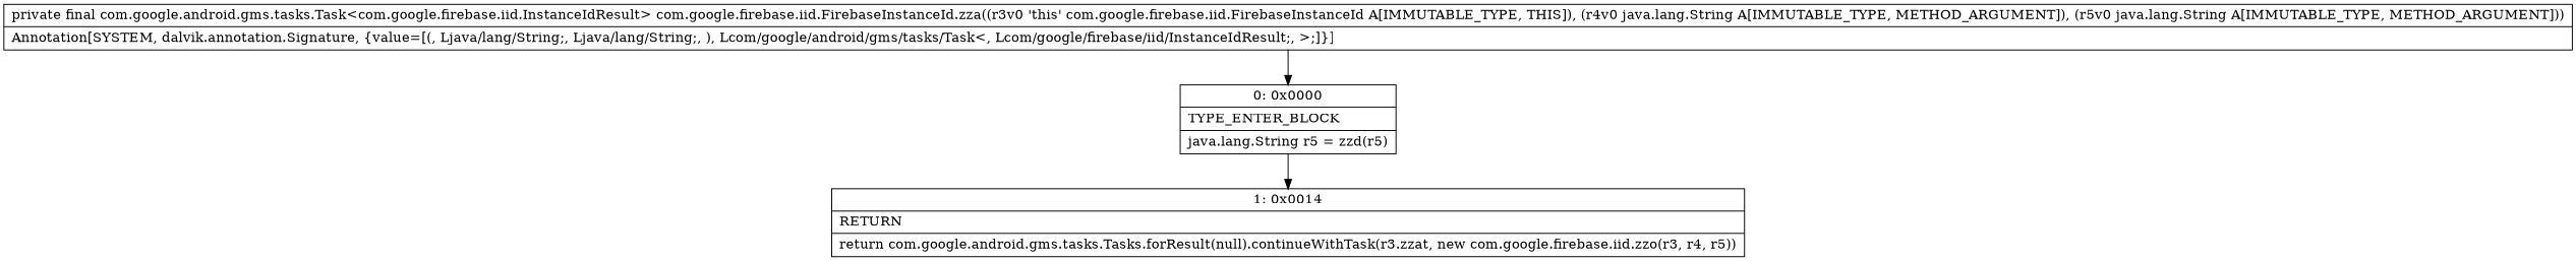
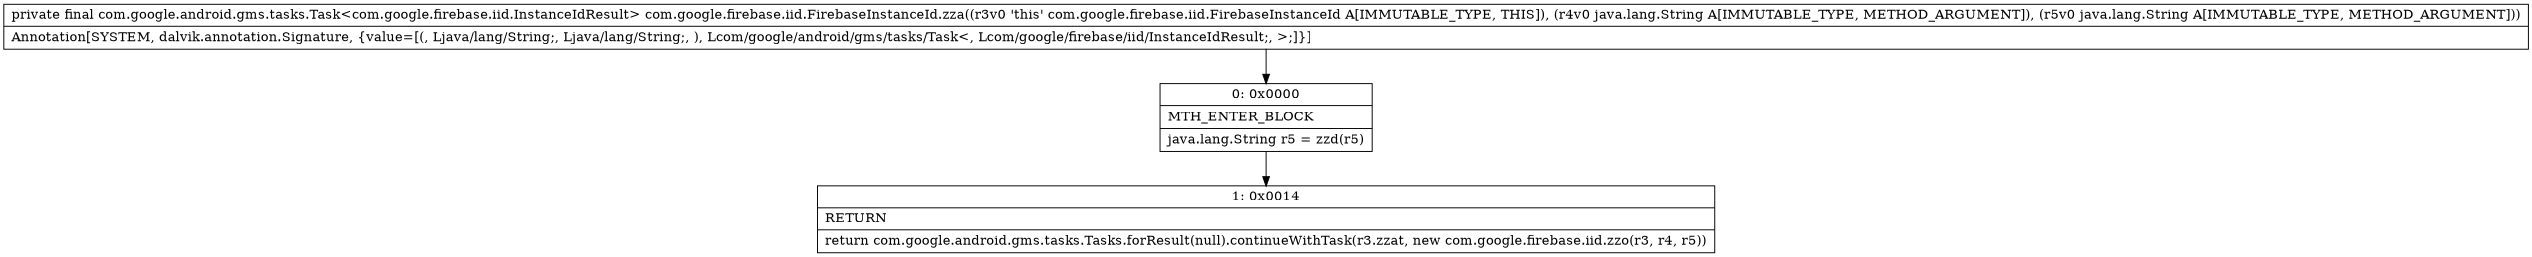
  digraph {
    node [shape=record]
-   n1 [label="{0\:\ 0x0000|TYPE_ENTER_BLOCK\l|java.lang.String r5 = zzd(r5)\l}"]
+   n1 [label="{0\:\ 0x0000|MTH_ENTER_BLOCK\l|java.lang.String r5 = zzd(r5)\l}"]
    n2 [label="{1\:\ 0x0014|RETURN\l|return com.google.android.gms.tasks.Tasks.forResult(null).continueWithTask(r3.zzat, new com.google.firebase.iid.zzo(r3, r4, r5))\l}"]
    n3 [label="{private final com.google.android.gms.tasks.Task\<com.google.firebase.iid.InstanceIdResult\> com.google.firebase.iid.FirebaseInstanceId.zza((r3v0 'this' com.google.firebase.iid.FirebaseInstanceId A[IMMUTABLE_TYPE, THIS]), (r4v0 java.lang.String A[IMMUTABLE_TYPE, METHOD_ARGUMENT]), (r5v0 java.lang.String A[IMMUTABLE_TYPE, METHOD_ARGUMENT]))  | Annotation[SYSTEM, dalvik.annotation.Signature, \{value=[(, Ljava\/lang\/String;, Ljava\/lang\/String;, ), Lcom\/google\/android\/gms\/tasks\/Task\<, Lcom\/google\/firebase\/iid\/InstanceIdResult;, \>;]\}]\l}"]
    n1 -> n2
    n3 -> n1
  }
